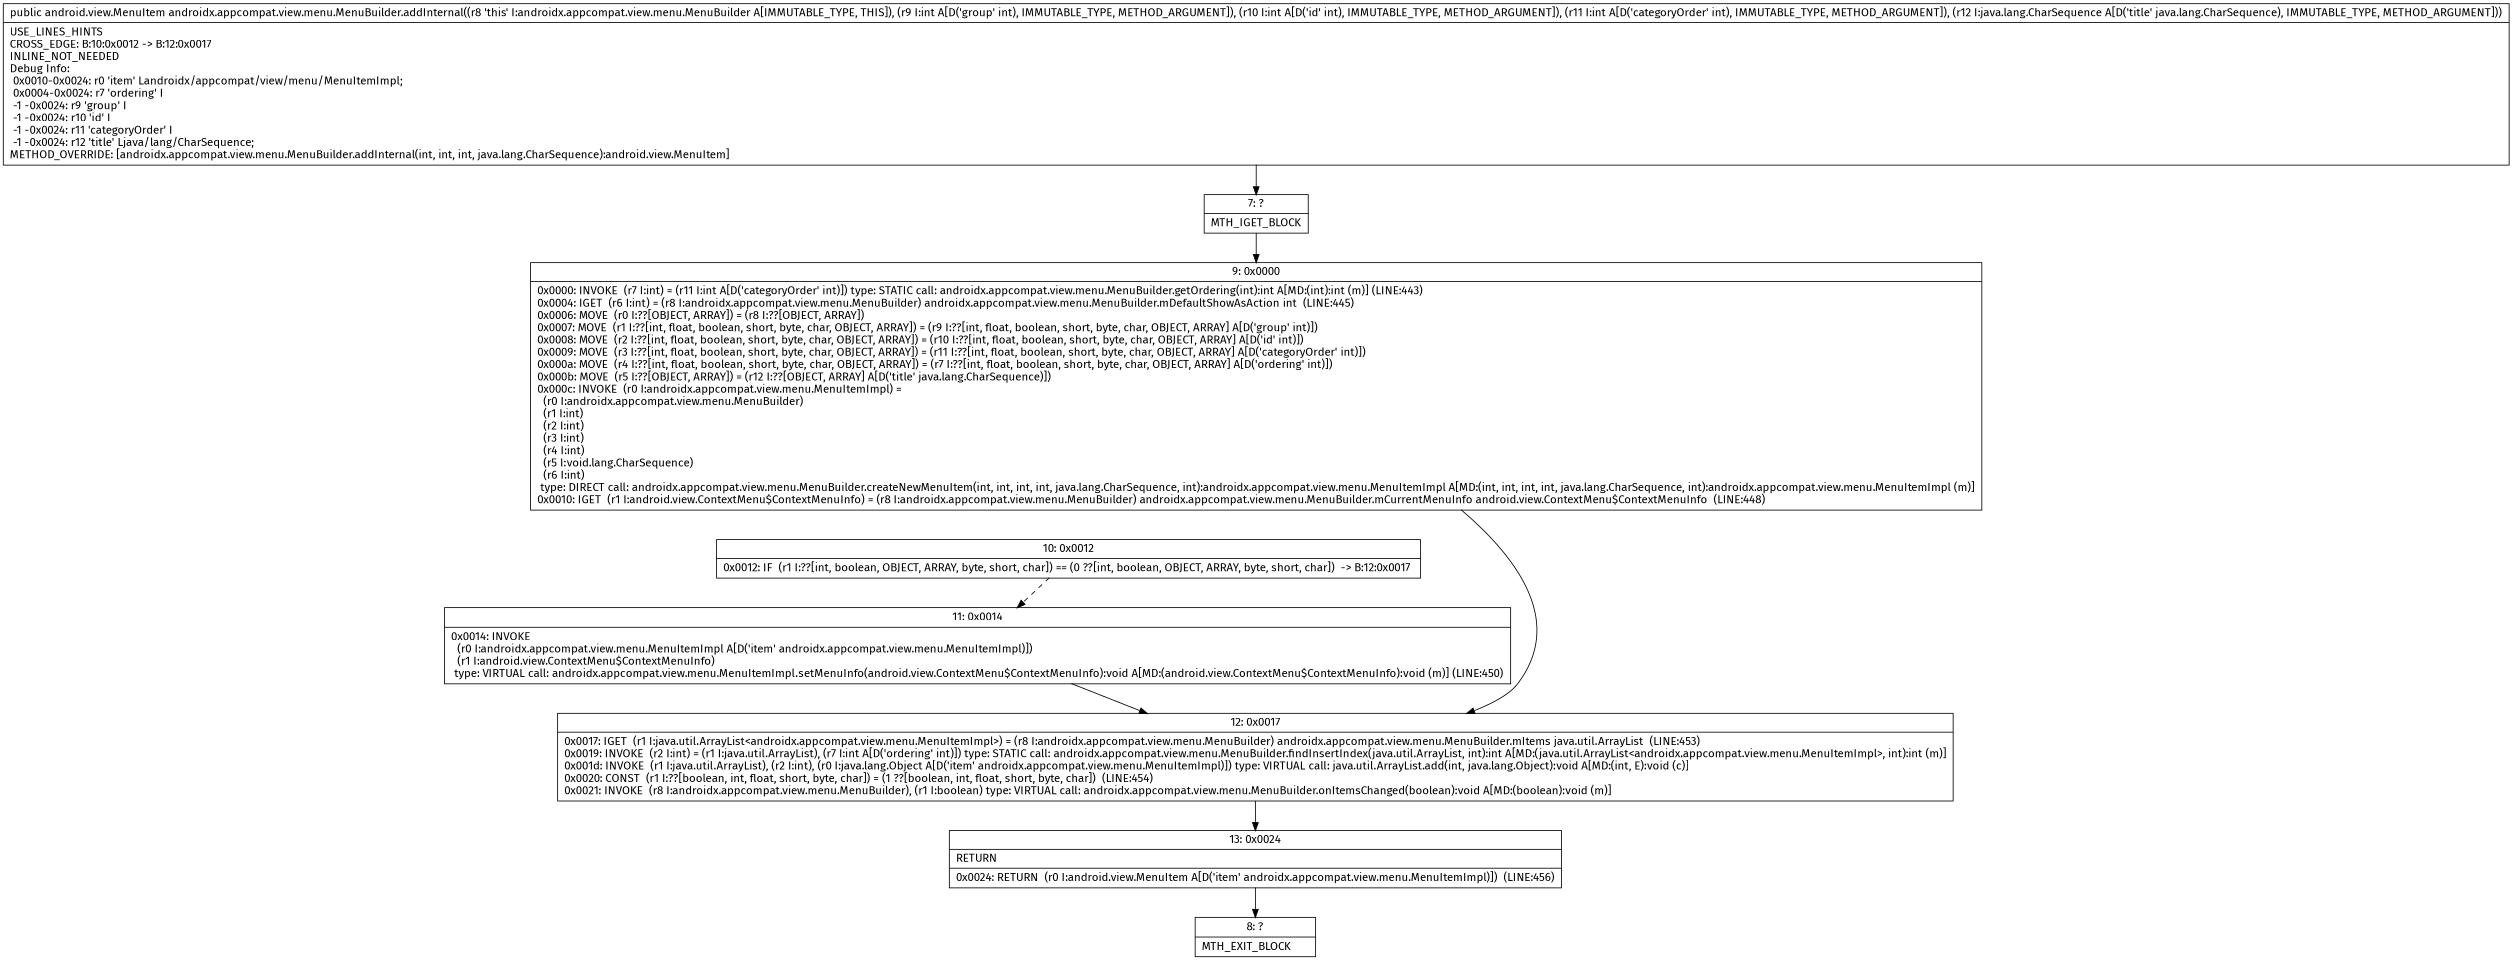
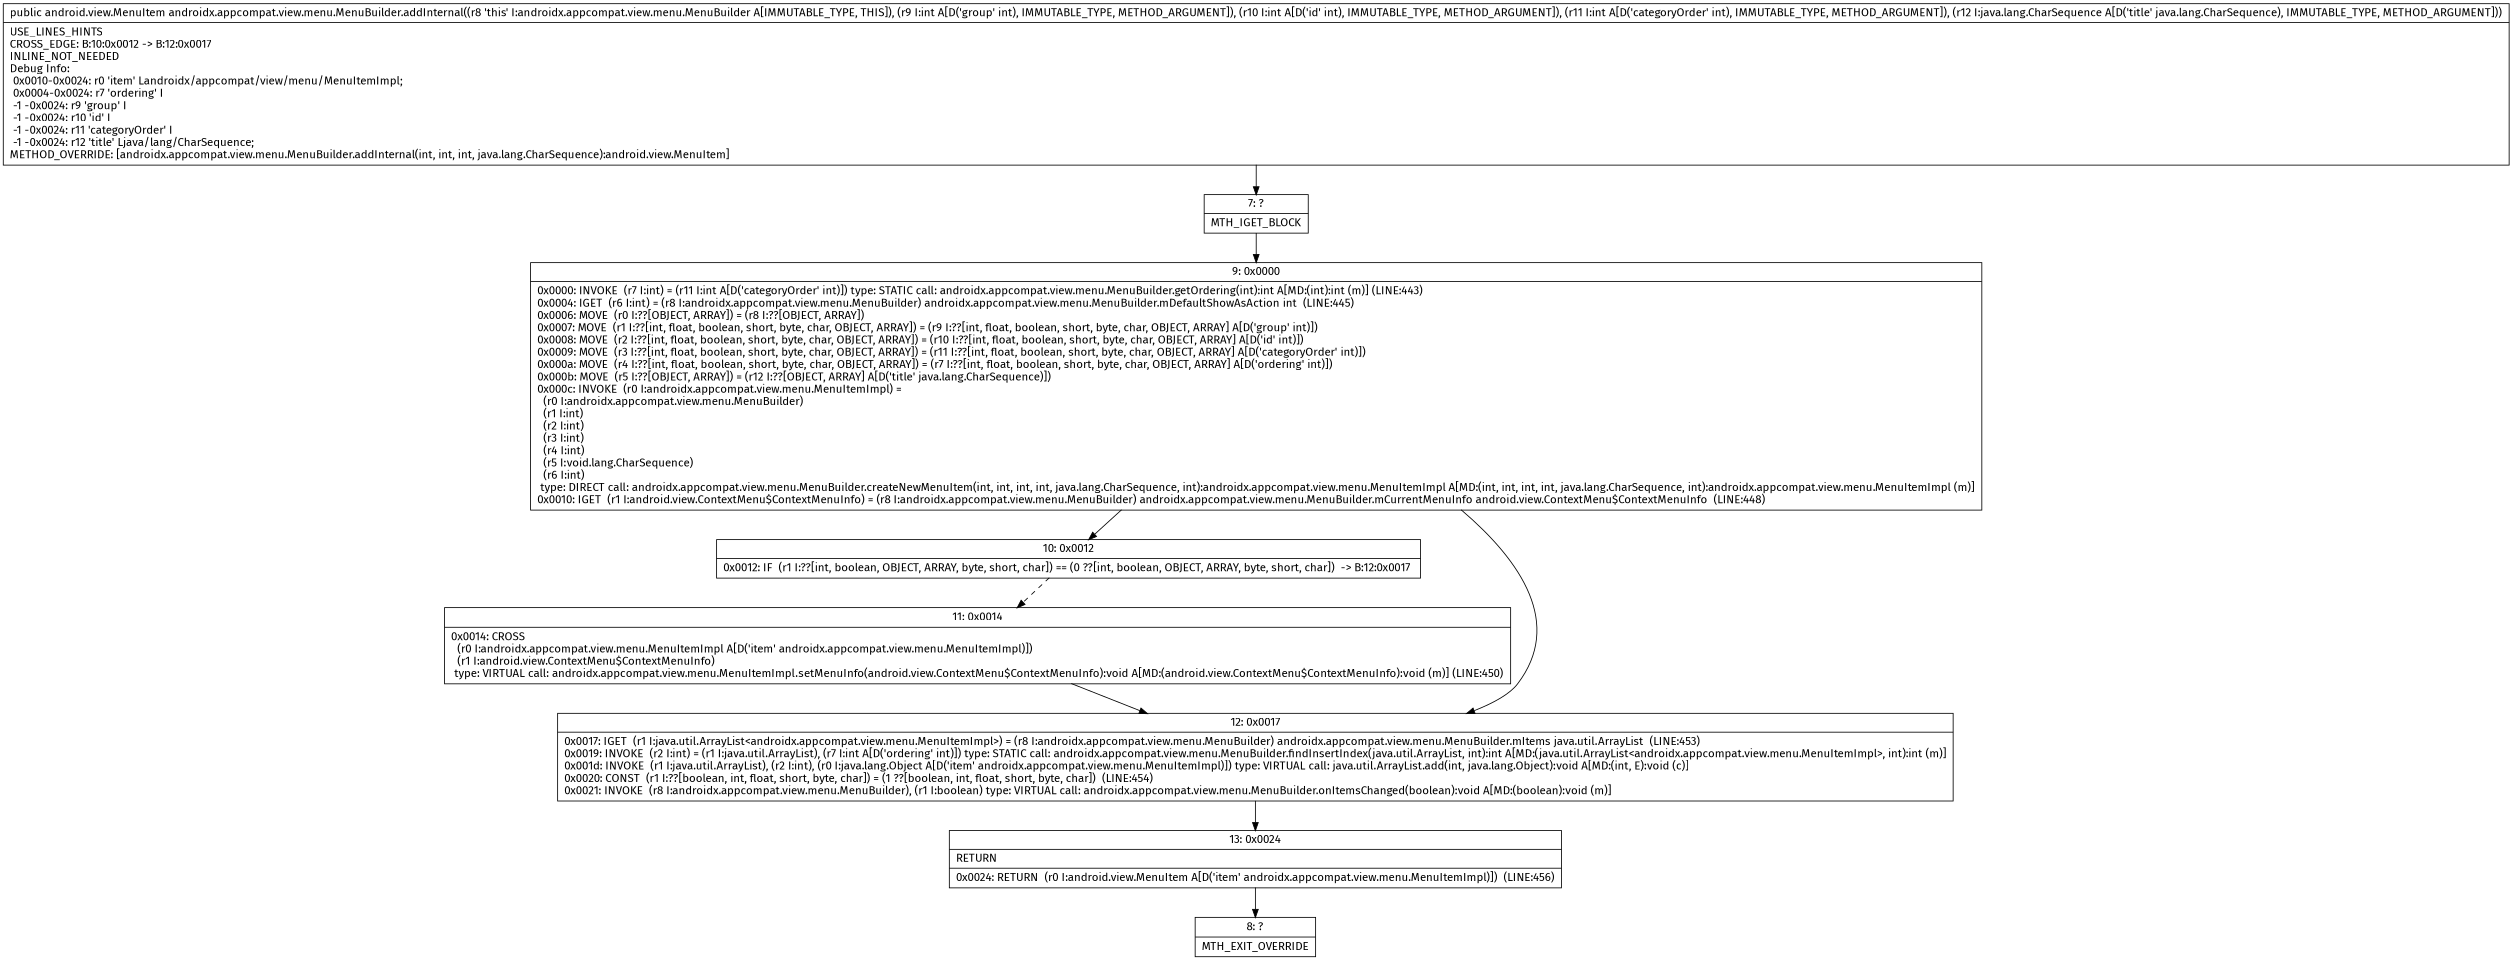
  digraph {
    fontname="Fira Sans"
    node [fontname="Fira Sans" shape=record]
    edge [fontname="Fira Sans"]
    n1 [label="{7\:\ ?|MTH_IGET_BLOCK\l}"]
    n2 [label="{9\:\ 0x0000|0x0000: INVOKE  (r7 I:int) = (r11 I:int A[D('categoryOrder' int)]) type: STATIC call: androidx.appcompat.view.menu.MenuBuilder.getOrdering(int):int A[MD:(int):int (m)] (LINE:443)\l0x0004: IGET  (r6 I:int) = (r8 I:androidx.appcompat.view.menu.MenuBuilder) androidx.appcompat.view.menu.MenuBuilder.mDefaultShowAsAction int  (LINE:445)\l0x0006: MOVE  (r0 I:??[OBJECT, ARRAY]) = (r8 I:??[OBJECT, ARRAY]) \l0x0007: MOVE  (r1 I:??[int, float, boolean, short, byte, char, OBJECT, ARRAY]) = (r9 I:??[int, float, boolean, short, byte, char, OBJECT, ARRAY] A[D('group' int)]) \l0x0008: MOVE  (r2 I:??[int, float, boolean, short, byte, char, OBJECT, ARRAY]) = (r10 I:??[int, float, boolean, short, byte, char, OBJECT, ARRAY] A[D('id' int)]) \l0x0009: MOVE  (r3 I:??[int, float, boolean, short, byte, char, OBJECT, ARRAY]) = (r11 I:??[int, float, boolean, short, byte, char, OBJECT, ARRAY] A[D('categoryOrder' int)]) \l0x000a: MOVE  (r4 I:??[int, float, boolean, short, byte, char, OBJECT, ARRAY]) = (r7 I:??[int, float, boolean, short, byte, char, OBJECT, ARRAY] A[D('ordering' int)]) \l0x000b: MOVE  (r5 I:??[OBJECT, ARRAY]) = (r12 I:??[OBJECT, ARRAY] A[D('title' java.lang.CharSequence)]) \l0x000c: INVOKE  (r0 I:androidx.appcompat.view.menu.MenuItemImpl) = \l  (r0 I:androidx.appcompat.view.menu.MenuBuilder)\l  (r1 I:int)\l  (r2 I:int)\l  (r3 I:int)\l  (r4 I:int)\l  (r5 I:void.lang.CharSequence)\l  (r6 I:int)\l type: DIRECT call: androidx.appcompat.view.menu.MenuBuilder.createNewMenuItem(int, int, int, int, java.lang.CharSequence, int):androidx.appcompat.view.menu.MenuItemImpl A[MD:(int, int, int, int, java.lang.CharSequence, int):androidx.appcompat.view.menu.MenuItemImpl (m)]\l0x0010: IGET  (r1 I:android.view.ContextMenu$ContextMenuInfo) = (r8 I:androidx.appcompat.view.menu.MenuBuilder) androidx.appcompat.view.menu.MenuBuilder.mCurrentMenuInfo android.view.ContextMenu$ContextMenuInfo  (LINE:448)\l}"]
    n3 [label="{10\:\ 0x0012|0x0012: IF  (r1 I:??[int, boolean, OBJECT, ARRAY, byte, short, char]) == (0 ??[int, boolean, OBJECT, ARRAY, byte, short, char])  \-\> B:12:0x0017 \l}"]
    n4 [label="{12\:\ 0x0017|0x0017: IGET  (r1 I:java.util.ArrayList\<androidx.appcompat.view.menu.MenuItemImpl\>) = (r8 I:androidx.appcompat.view.menu.MenuBuilder) androidx.appcompat.view.menu.MenuBuilder.mItems java.util.ArrayList  (LINE:453)\l0x0019: INVOKE  (r2 I:int) = (r1 I:java.util.ArrayList), (r7 I:int A[D('ordering' int)]) type: STATIC call: androidx.appcompat.view.menu.MenuBuilder.findInsertIndex(java.util.ArrayList, int):int A[MD:(java.util.ArrayList\<androidx.appcompat.view.menu.MenuItemImpl\>, int):int (m)]\l0x001d: INVOKE  (r1 I:java.util.ArrayList), (r2 I:int), (r0 I:java.lang.Object A[D('item' androidx.appcompat.view.menu.MenuItemImpl)]) type: VIRTUAL call: java.util.ArrayList.add(int, java.lang.Object):void A[MD:(int, E):void (c)]\l0x0020: CONST  (r1 I:??[boolean, int, float, short, byte, char]) = (1 ??[boolean, int, float, short, byte, char])  (LINE:454)\l0x0021: INVOKE  (r8 I:androidx.appcompat.view.menu.MenuBuilder), (r1 I:boolean) type: VIRTUAL call: androidx.appcompat.view.menu.MenuBuilder.onItemsChanged(boolean):void A[MD:(boolean):void (m)]\l}"]
-   n5 [label="{11\:\ 0x0014|0x0014: INVOKE  \l  (r0 I:androidx.appcompat.view.menu.MenuItemImpl A[D('item' androidx.appcompat.view.menu.MenuItemImpl)])\l  (r1 I:android.view.ContextMenu$ContextMenuInfo)\l type: VIRTUAL call: androidx.appcompat.view.menu.MenuItemImpl.setMenuInfo(android.view.ContextMenu$ContextMenuInfo):void A[MD:(android.view.ContextMenu$ContextMenuInfo):void (m)] (LINE:450)\l}"]
+   n5 [label="{11\:\ 0x0014|0x0014: CROSS  \l  (r0 I:androidx.appcompat.view.menu.MenuItemImpl A[D('item' androidx.appcompat.view.menu.MenuItemImpl)])\l  (r1 I:android.view.ContextMenu$ContextMenuInfo)\l type: VIRTUAL call: androidx.appcompat.view.menu.MenuItemImpl.setMenuInfo(android.view.ContextMenu$ContextMenuInfo):void A[MD:(android.view.ContextMenu$ContextMenuInfo):void (m)] (LINE:450)\l}"]
    n6 [label="{13\:\ 0x0024|RETURN\l|0x0024: RETURN  (r0 I:android.view.MenuItem A[D('item' androidx.appcompat.view.menu.MenuItemImpl)])  (LINE:456)\l}"]
-   n7 [label="{8\:\ ?|MTH_EXIT_BLOCK\l}"]
+   n7 [label="{8\:\ ?|MTH_EXIT_OVERRIDE\l}"]
    n8 [label="{public android.view.MenuItem androidx.appcompat.view.menu.MenuBuilder.addInternal((r8 'this' I:androidx.appcompat.view.menu.MenuBuilder A[IMMUTABLE_TYPE, THIS]), (r9 I:int A[D('group' int), IMMUTABLE_TYPE, METHOD_ARGUMENT]), (r10 I:int A[D('id' int), IMMUTABLE_TYPE, METHOD_ARGUMENT]), (r11 I:int A[D('categoryOrder' int), IMMUTABLE_TYPE, METHOD_ARGUMENT]), (r12 I:java.lang.CharSequence A[D('title' java.lang.CharSequence), IMMUTABLE_TYPE, METHOD_ARGUMENT]))  | USE_LINES_HINTS\lCROSS_EDGE: B:10:0x0012 \-\> B:12:0x0017\lINLINE_NOT_NEEDED\lDebug Info:\l  0x0010\-0x0024: r0 'item' Landroidx\/appcompat\/view\/menu\/MenuItemImpl;\l  0x0004\-0x0024: r7 'ordering' I\l  \-1 \-0x0024: r9 'group' I\l  \-1 \-0x0024: r10 'id' I\l  \-1 \-0x0024: r11 'categoryOrder' I\l  \-1 \-0x0024: r12 'title' Ljava\/lang\/CharSequence;\lMETHOD_OVERRIDE: [androidx.appcompat.view.menu.MenuBuilder.addInternal(int, int, int, java.lang.CharSequence):android.view.MenuItem]\l}"]
    n1 -> n2
+   n2 -> n3
    n2 -> n4
    n3 -> n5 [style=dashed]
    n4 -> n6
    n5 -> n4
    n6 -> n7
    n8 -> n1
  }
